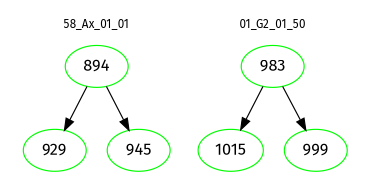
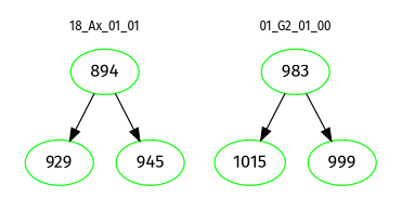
  digraph {
    fontname="Fira Sans"
    node [color=green fontname="Fira Sans"]
    edge [color=black fontname="Fira Sans"]
    n1 [label=894]
    n2 [label=929]
    n3 [label=945]
    n4 [label=983]
    n5 [label=1015]
    n6 [label=999]
    subgraph cluster_1 {
      color=white
      fontsize=10
-     label="58_Ax_01_01"
+     label="18_Ax_01_01"
      n1
      n2
      n3
    }
    subgraph cluster_2 {
      color=white
      fontsize=10
-     label="01_G2_01_50"
+     label="01_G2_01_00"
      n4
      n5
      n6
    }
    n1 -> n2
    n1 -> n3
    n4 -> n5
    n4 -> n6
  }
